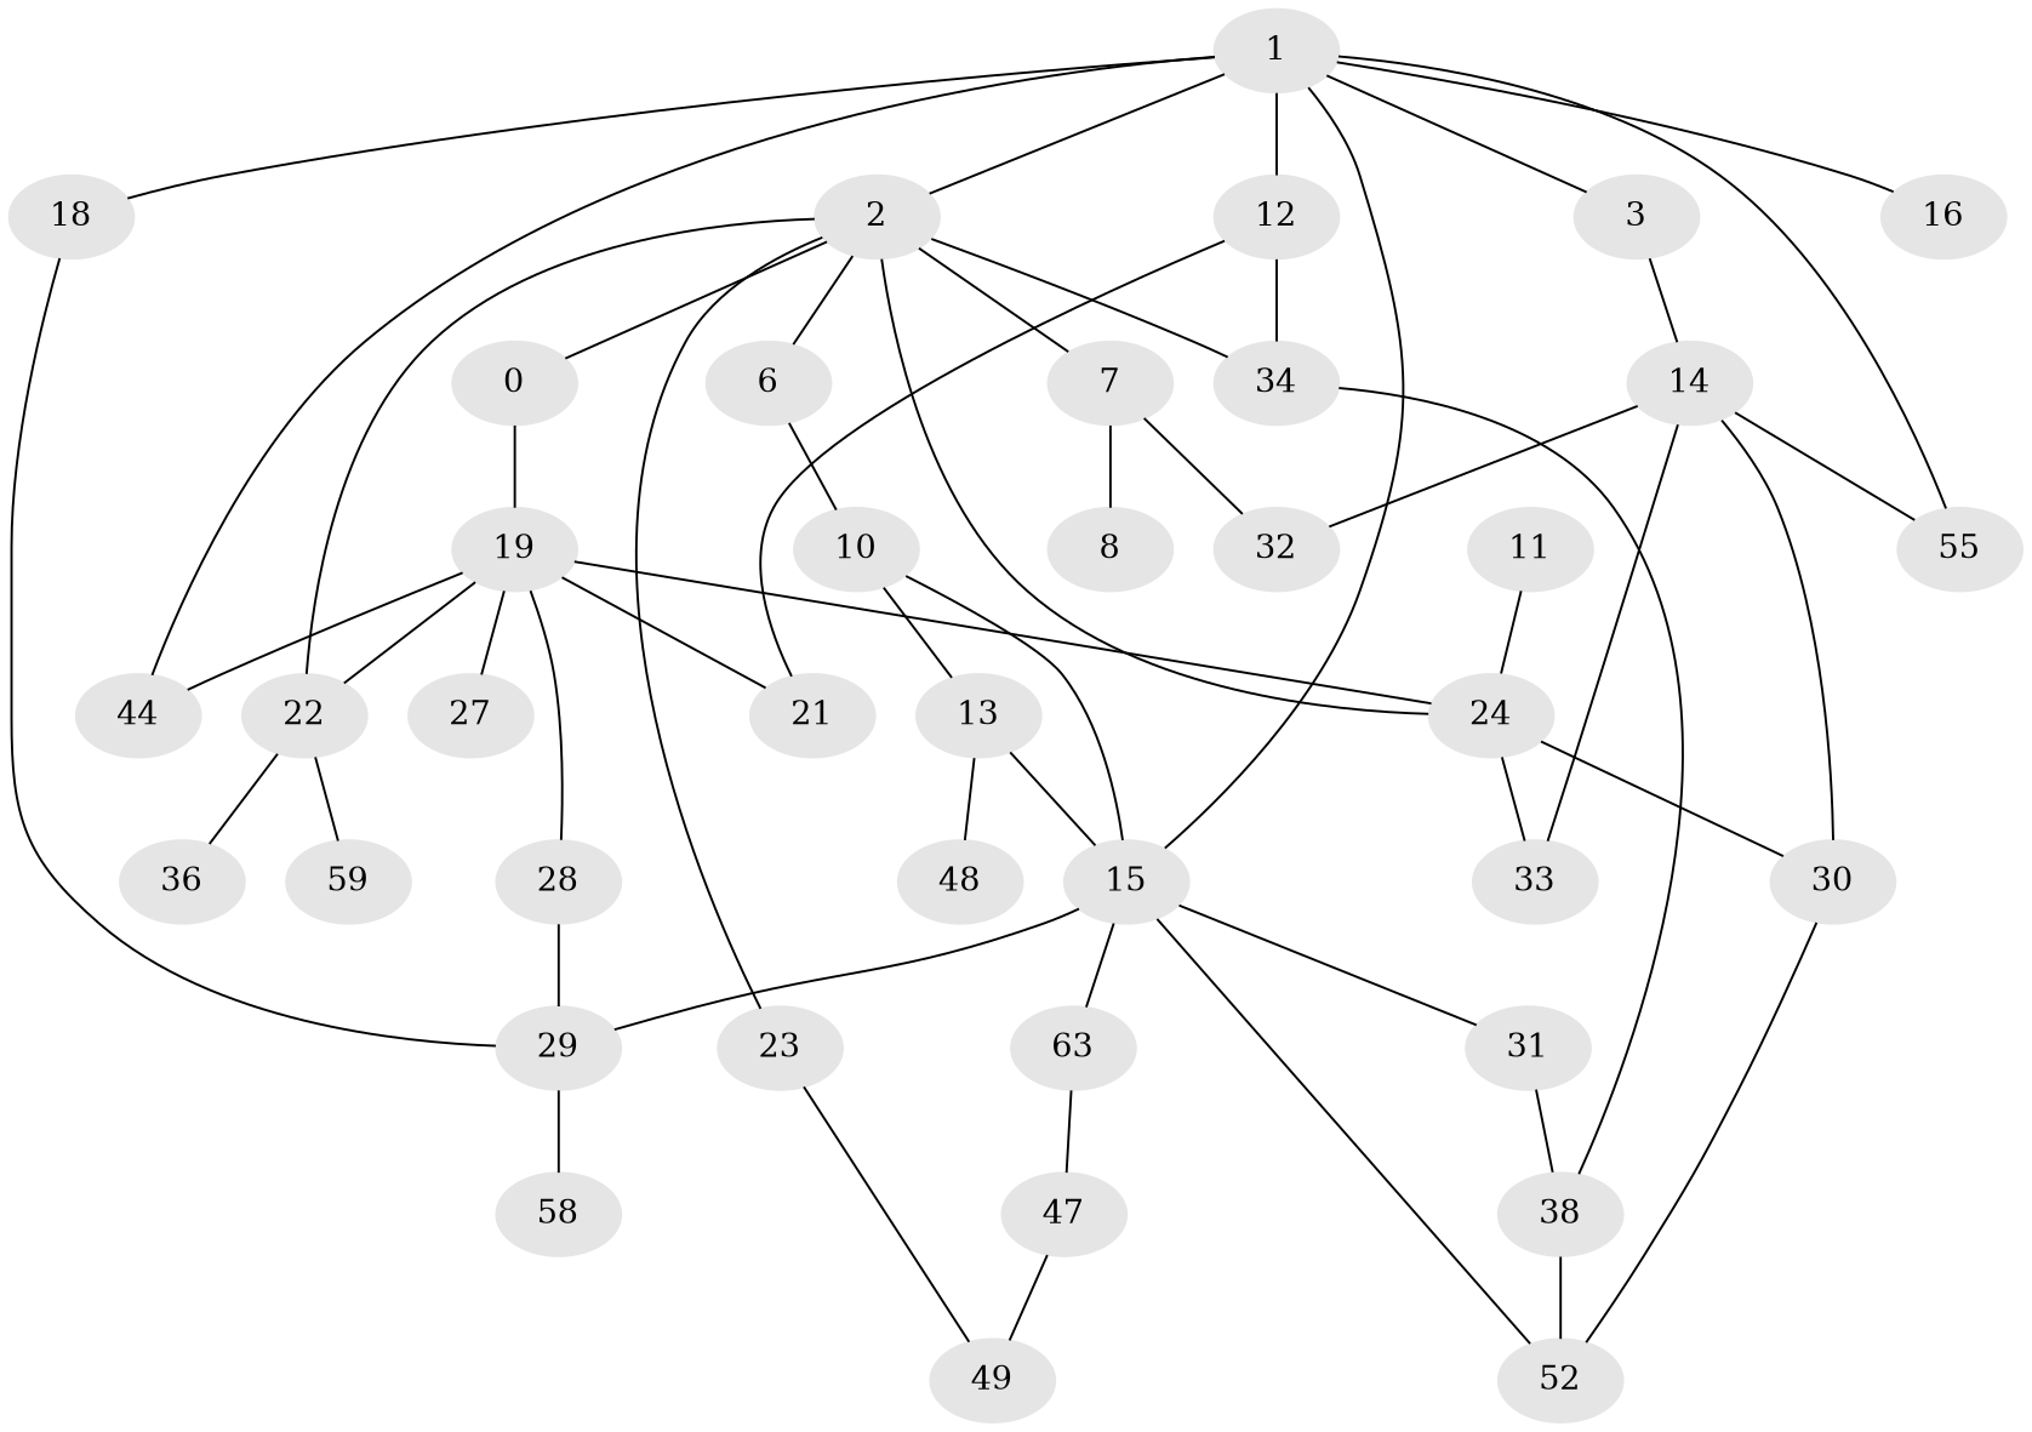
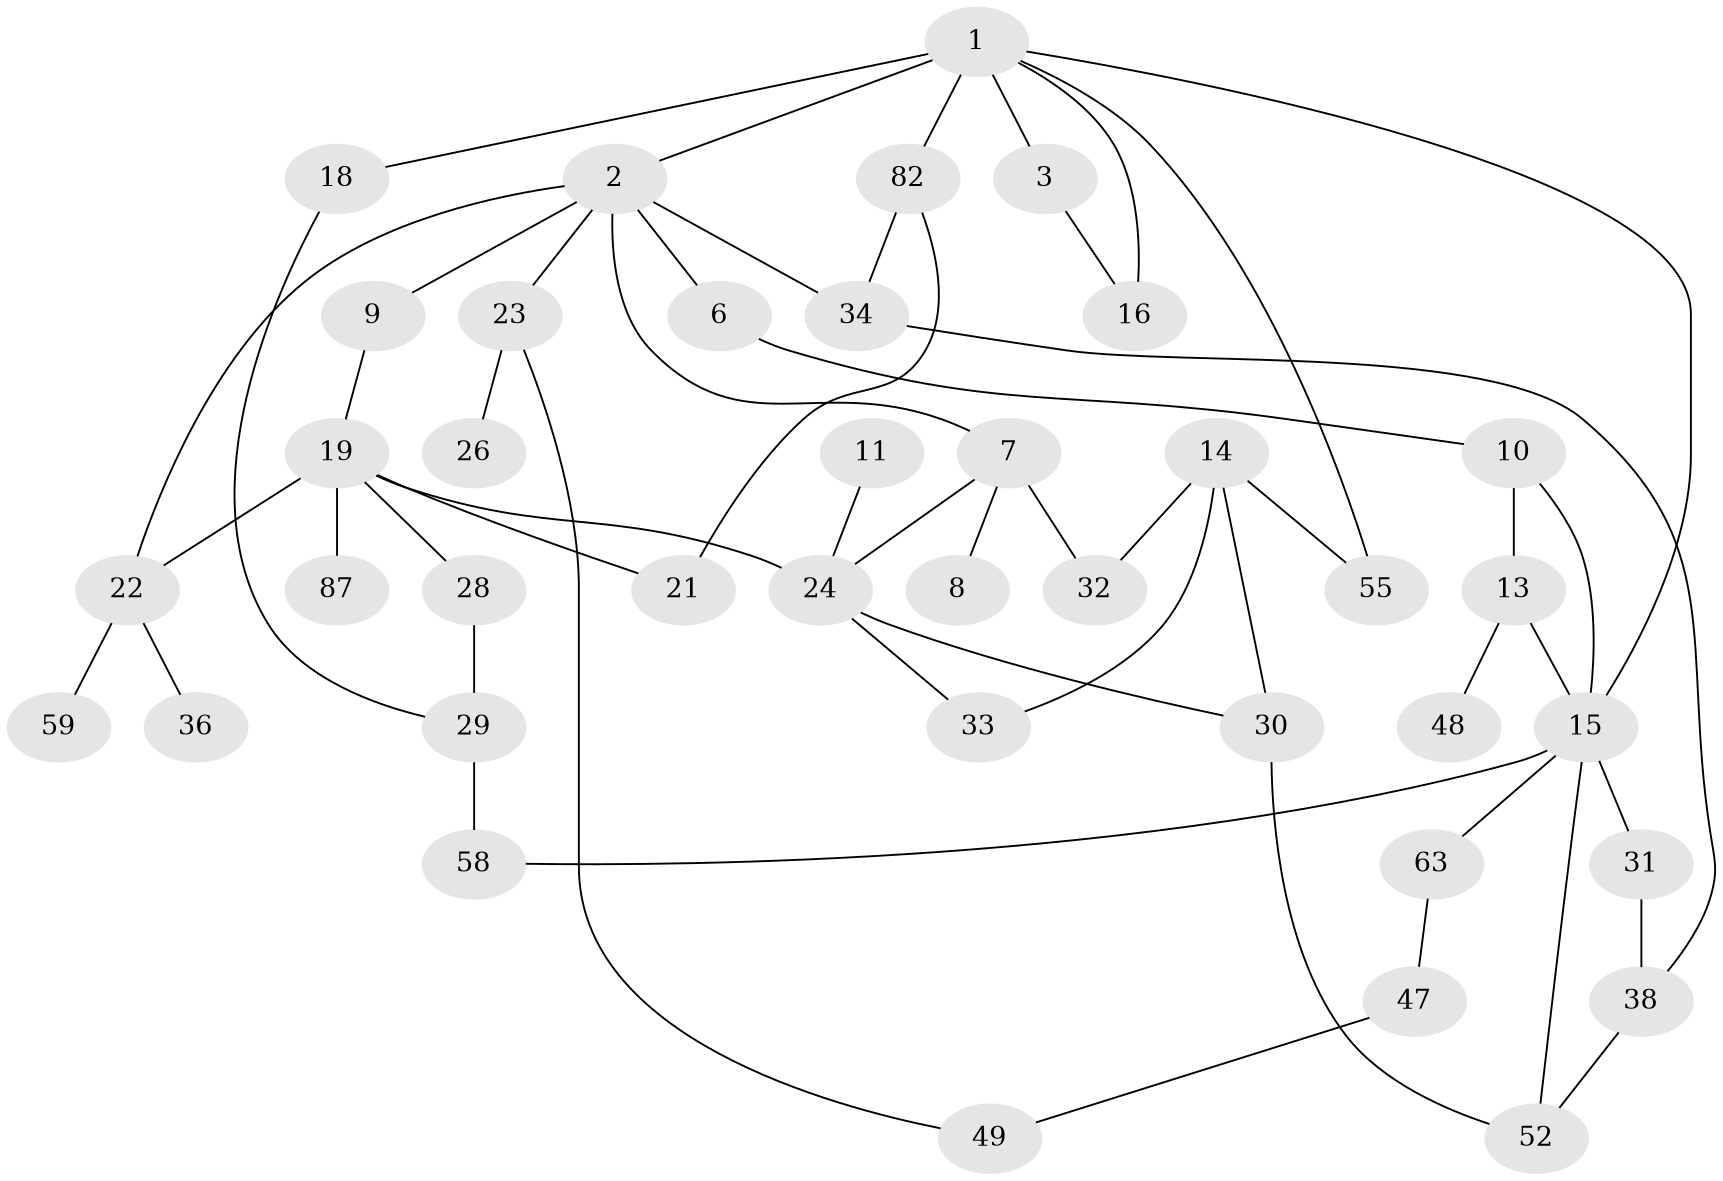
  graph {
    node [color=gray90 style=filled]
    1 [super="+4"]
    2 [super="+5"]
    3
-   12 [super="+54"]
+   12 [super="+54" label=82]
    15 [super="+25"]
    16
    18
-   44 [super="+56"]
    55
    6 [super="+37"]
    7 [super="+17"]
-   9 [super="+40" label=0]
+   9 [super="+40"]
    22 [super="+60"]
    23
    24 [super="+45"]
    34
    14 [super="+46"]
    21
    29 [super="+57"]
    31
    n21 [label=63]
    52
    10
    8 [super="+35"]
    32
    19 [super="+20"]
    11 [super="+42"]
    36
    59
+   26
    49 [super="+50"]
    33 [super="+51"]
    30 [super="+61"]
    38 [super="+53"]
    13 [super="+39"]
-   27
+   27 [label=87]
    28
    48
    58
    47
    1 -- 2
    1 -- 3
    1 -- 12 [weight=2]
    1 -- 15
    1 -- 16
    1 -- 18
-   1 -- 44
    1 -- 55
    2 -- 6
    2 -- 7
    2 -- 9
    2 -- 22
    2 -- 23
-   2 -- 24
+   7 -- 24
    2 -- 34
-   3 -- 14
+   3 -- 16
    12 -- 34
    12 -- 21
-   15 -- 29
+   15 -- 58
    15 -- 31
    15 -- n21
    15 -- 52
    18 -- 29
    6 -- 10
    7 -- 8
    7 -- 32
    9 -- 19
    22 -- 36
    22 -- 59
+   23 -- 26
    23 -- 49
    24 -- 33
    24 -- 30
    34 -- 38
    14 -- 55
    14 -- 32
    14 -- 33
    14 -- 30
    29 -- 58
    31 -- 38
    n21 -- 47
    10 -- 15
    10 -- 13
-   19 -- 44
    19 -- 22
    19 -- 24
    19 -- 21
    19 -- 27
    19 -- 28
    11 -- 24
    30 -- 52
    38 -- 52
    13 -- 15
    13 -- 48
    28 -- 29
    47 -- 49
  }
